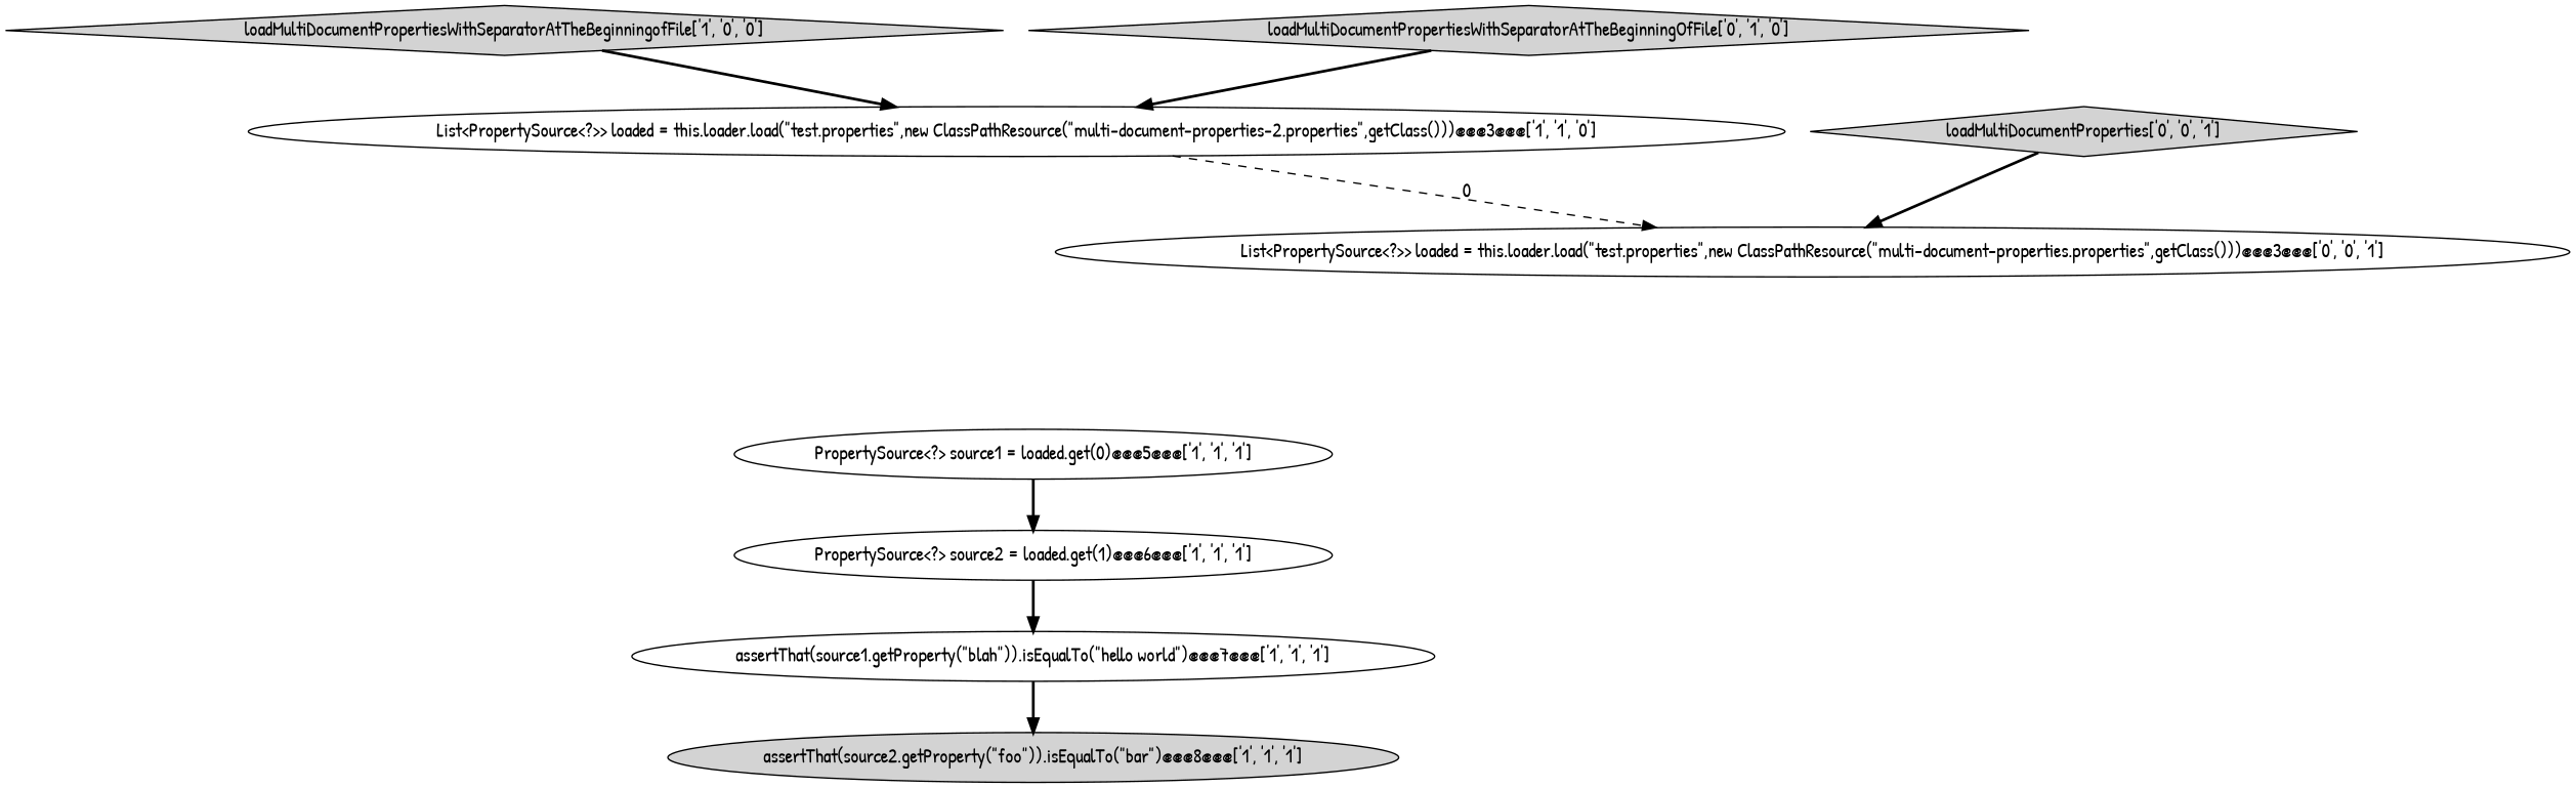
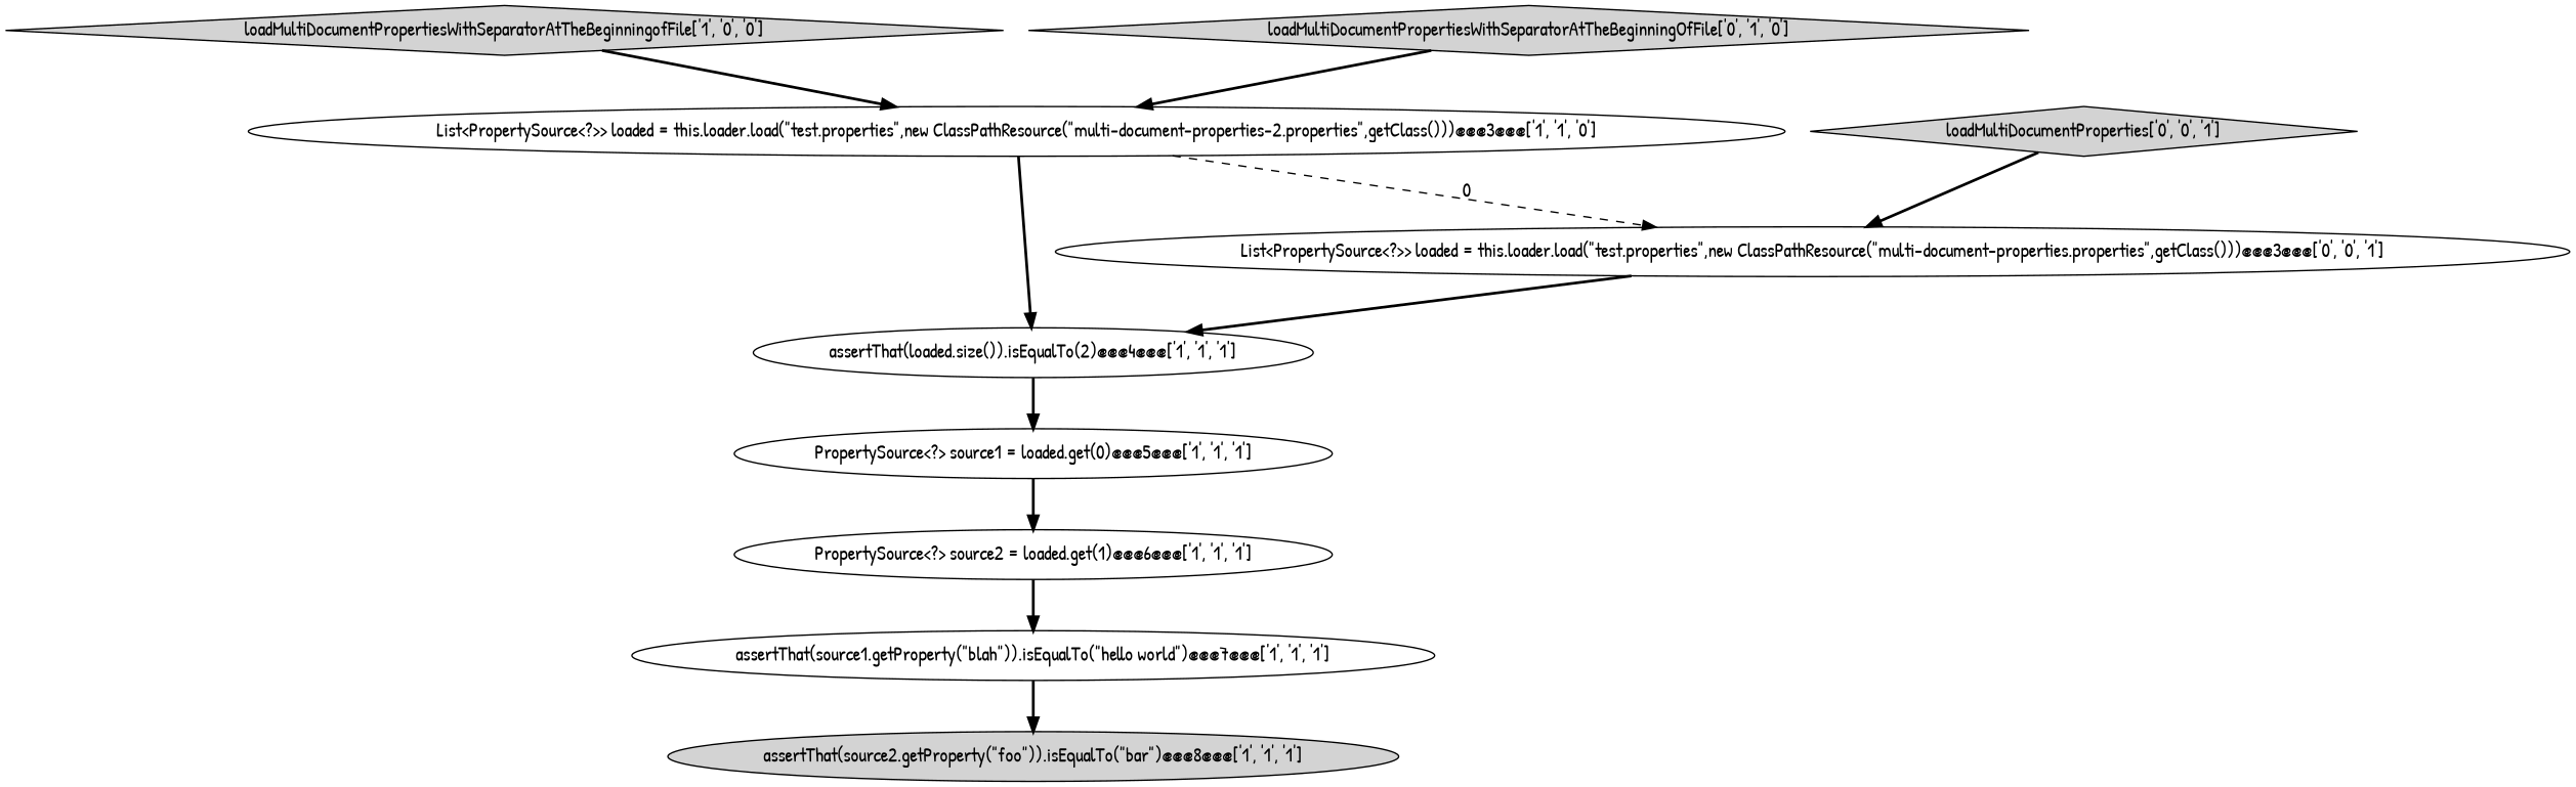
  digraph {
    fontname="Patrick Hand"
    node [fillcolor=white shape=ellipse style=filled fontname="Patrick Hand"]
    edge [style=bold fontname="Patrick Hand"]
    n1 [label="PropertySource<?> source2 = loaded.get(1)@@@6@@@['1', '1', '1']"]
    n2 [label="assertThat(source1.getProperty(\"blah\")).isEqualTo(\"hello world\")@@@7@@@['1', '1', '1']"]
+   n3 [label="assertThat(loaded.size()).isEqualTo(2)@@@4@@@['1', '1', '1']"]
    n4 [label="PropertySource<?> source1 = loaded.get(0)@@@5@@@['1', '1', '1']"]
    n5 [label="List<PropertySource<?>> loaded = this.loader.load(\"test.properties\",new ClassPathResource(\"multi-document-properties.properties\",getClass()))@@@3@@@['0', '0', '1']"]
    n6 [fillcolor=lightgray label="loadMultiDocumentPropertiesWithSeparatorAtTheBeginningofFile['1', '0', '0']" shape=diamond]
    n7 [label="List<PropertySource<?>> loaded = this.loader.load(\"test.properties\",new ClassPathResource(\"multi-document-properties-2.properties\",getClass()))@@@3@@@['1', '1', '0']"]
    n8 [fillcolor=lightgray label="loadMultiDocumentPropertiesWithSeparatorAtTheBeginningOfFile['0', '1', '0']" shape=diamond]
    n9 [fillcolor=lightgray label="assertThat(source2.getProperty(\"foo\")).isEqualTo(\"bar\")@@@8@@@['1', '1', '1']"]
    n10 [fillcolor=lightgray label="loadMultiDocumentProperties['0', '0', '1']" shape=diamond]
    n1 -> n2
    n2 -> n9
+   n3 -> n4
    n4 -> n1
+   n5 -> n3
    n6 -> n7
+   n7 -> n3
    n7 -> n5 [label=0 style=dashed]
    n8 -> n7
    n10 -> n5
  }
